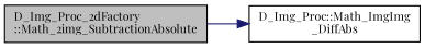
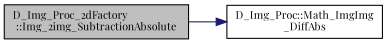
  digraph {
    rankdir=LR
    fontname="Playfair Display"
    node [color=black fontname="Playfair Display" fontsize=10 shape=record style=filled]
-   n1 [fillcolor=grey75 fontcolor=black height=0.2 label="D_Img_Proc_2dFactory\l::Math_2img_SubtractionAbsolute" width=0.4]
+   n1 [fillcolor=grey75 fontcolor=black height=0.2 label="D_Img_Proc_2dFactory\l::Img_2img_SubtractionAbsolute" width=0.4]
    n2 [fillcolor=white height=0.2 label="D_Img_Proc::Math_ImgImg\l_DiffAbs" width=0.4]
    n1 -> n2 [color=midnightblue fontname="Playfair Display" fontsize=10 labelfontname=Helvetica labelfontsize=10 style=solid]
  }
